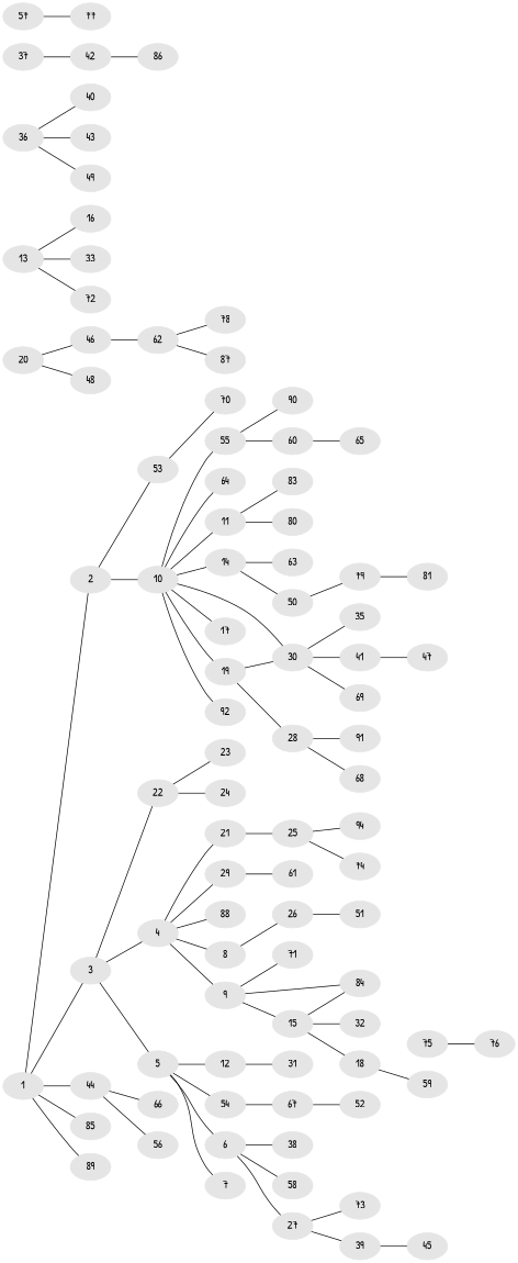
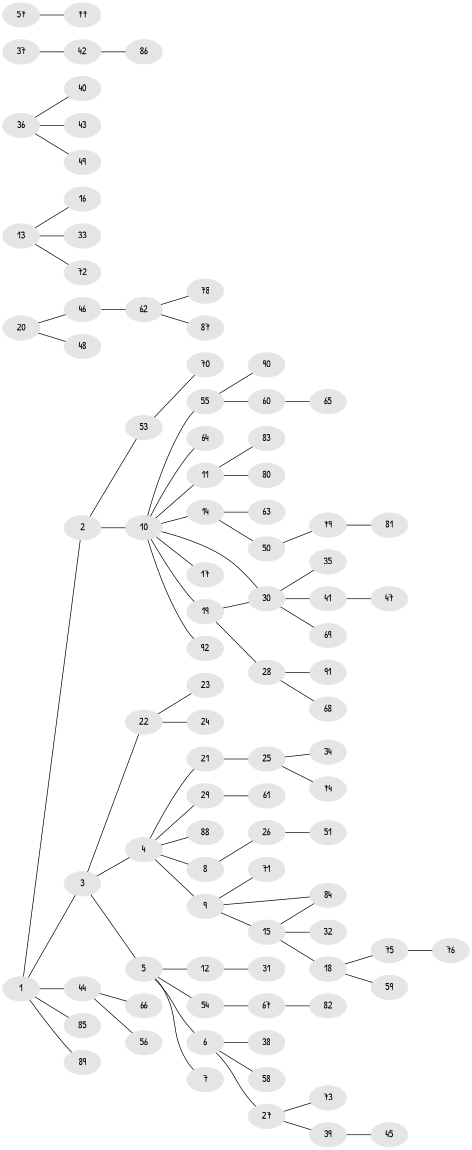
  graph {
    fontname="Patrick Hand"
    rankdir=LR
    node [color=gray90 fontname="Patrick Hand" style=filled]
    edge [fontname="Patrick Hand"]
    1
    2
    3
    44
    85
    89
    10
    53
    4
    5
    22
    56
    66
    11
    14
    17
    19
    n18 [label=92]
    55
    64
    30
    70
    8
    9
    21
    29
    88
    6
    7
    12
    54
    23
    24
    26
    15
    71
    84
    25
    61
    27
    38
    58
    31
    67
    39
    73
    51
    18
    32
    80
    83
    50
    63
    28
    20
    46
    48
    60
    90
    13
    16
    33
    72
    79
    59
    75
    36
    40
    43
    49
    37
    42
    57
    77
    76
    68
    91
    35
    41
    69
    62
-   34 [label=94]
+   34
    74
    45
    47
    86
    78
    87
    81
-   82 [label=52]
+   82
    65
    1 -- 2
    1 -- 3
    1 -- 44
    1 -- 85
    1 -- 89
    2 -- 10
    2 -- 53
    3 -- 4
    3 -- 5
    3 -- 22
    44 -- 56
    44 -- 66
    10 -- 11
    10 -- 14
    10 -- 17
    10 -- 19
    10 -- n18
    10 -- 55
    10 -- 64
    10 -- 30
    53 -- 70
    4 -- 8
    4 -- 9
    4 -- 21
    4 -- 29
    4 -- 88
    5 -- 6
    5 -- 7
    5 -- 12
    5 -- 54
    22 -- 23
    22 -- 24
    11 -- 80
    11 -- 83
    14 -- 50
    14 -- 63
    19 -- 30
    19 -- 28
    55 -- 60
    55 -- 90
    30 -- 35
    30 -- 41
    30 -- 69
    8 -- 26
    9 -- 15
    9 -- 71
    9 -- 84
    21 -- 25
    29 -- 61
    6 -- 27
    6 -- 38
    6 -- 58
    12 -- 31
    54 -- 67
    26 -- 51
    15 -- 84
    15 -- 18
    15 -- 32
    25 -- 34
    25 -- 74
    27 -- 39
    27 -- 73
    67 -- 82
    39 -- 45
    18 -- 59
+   18 -- 75
    50 -- 79
    28 -- 68
    28 -- 91
    20 -- 46
    20 -- 48
    46 -- 62
    60 -- 65
    13 -- 16
    13 -- 33
    13 -- 72
    79 -- 81
    75 -- 76
    36 -- 40
    36 -- 43
    36 -- 49
    37 -- 42
    42 -- 86
    57 -- 77
    41 -- 47
    62 -- 78
    62 -- 87
  }
